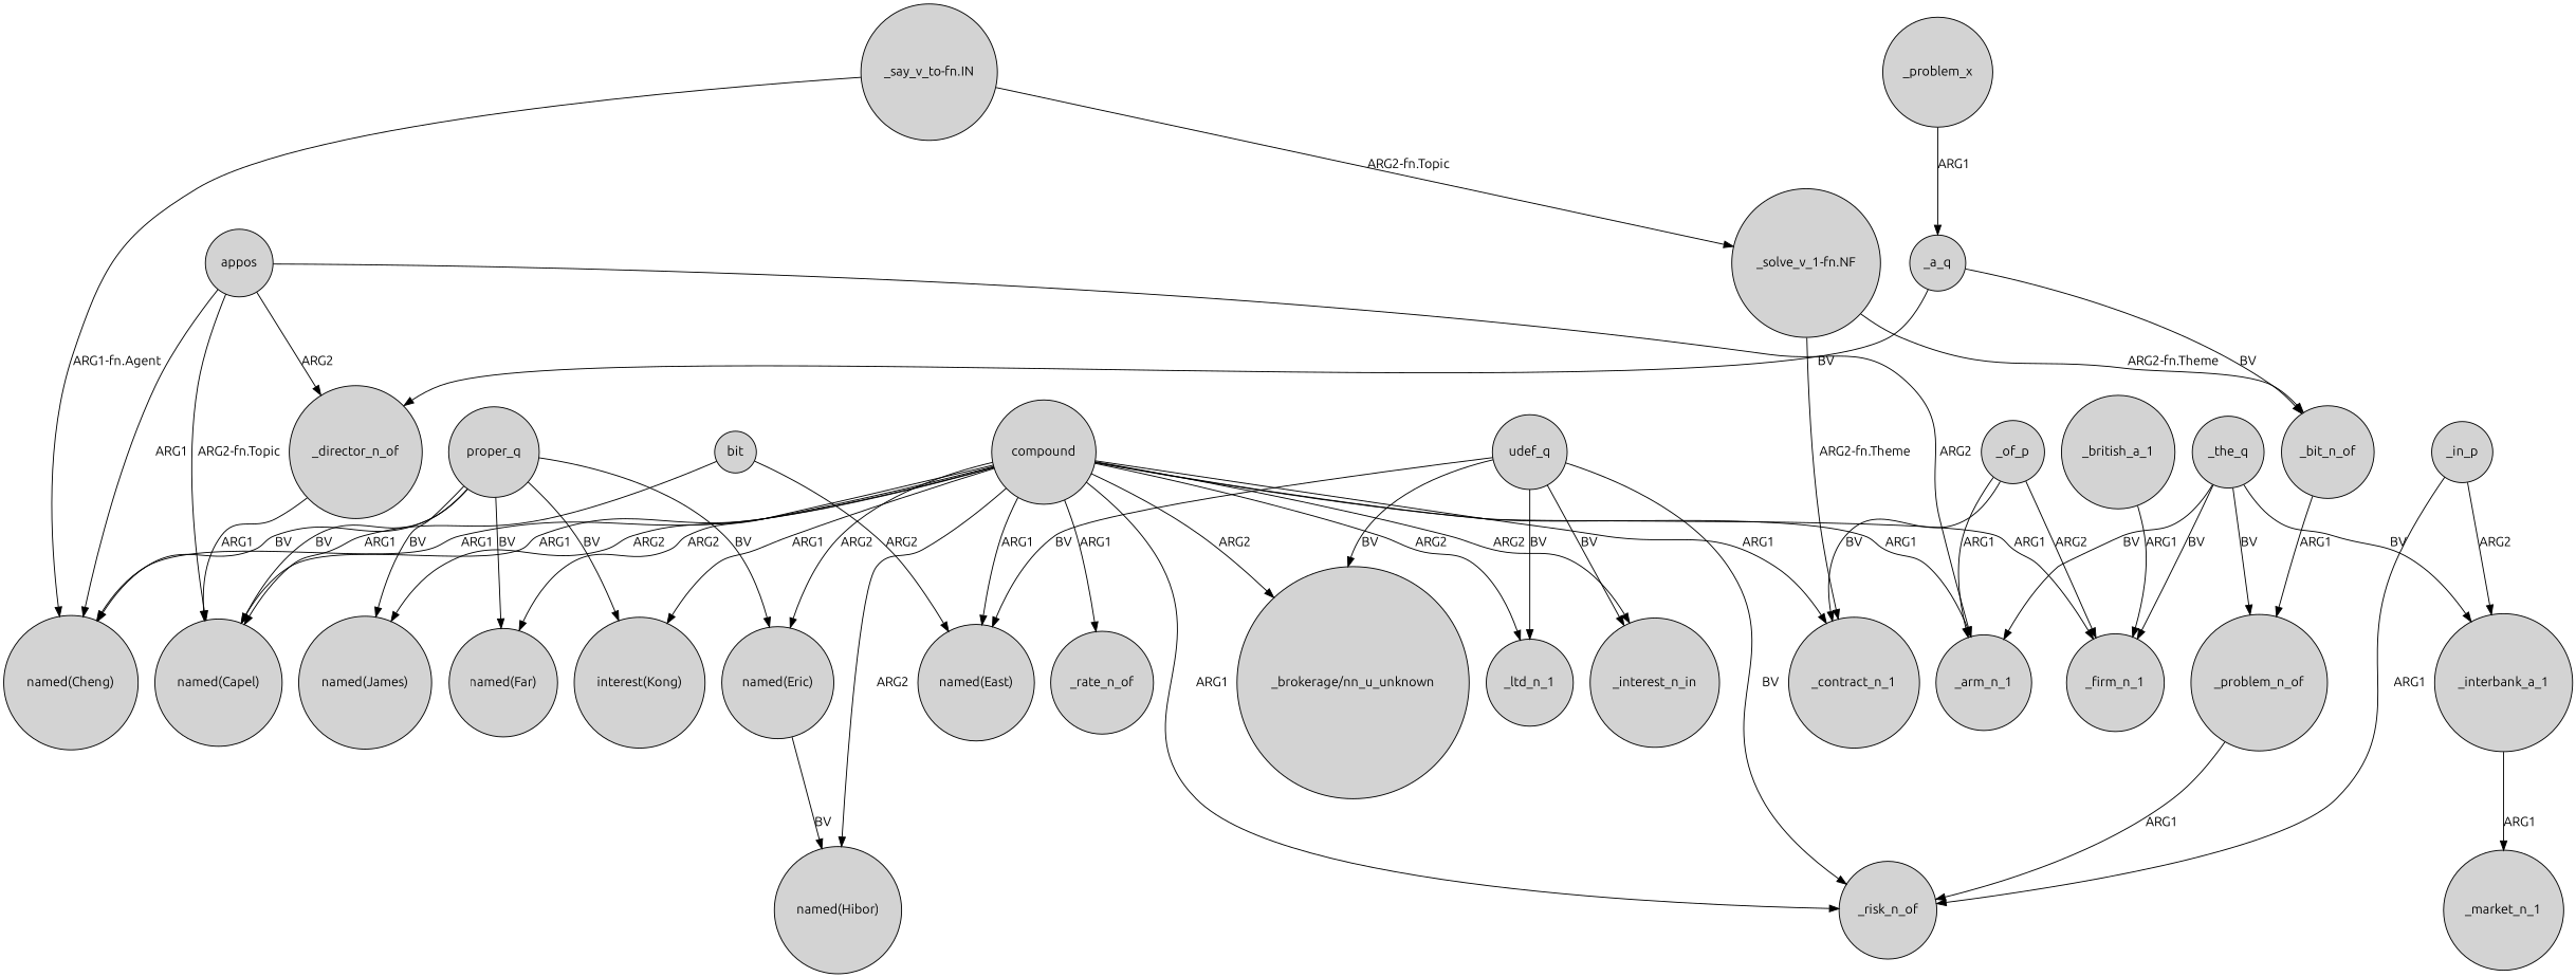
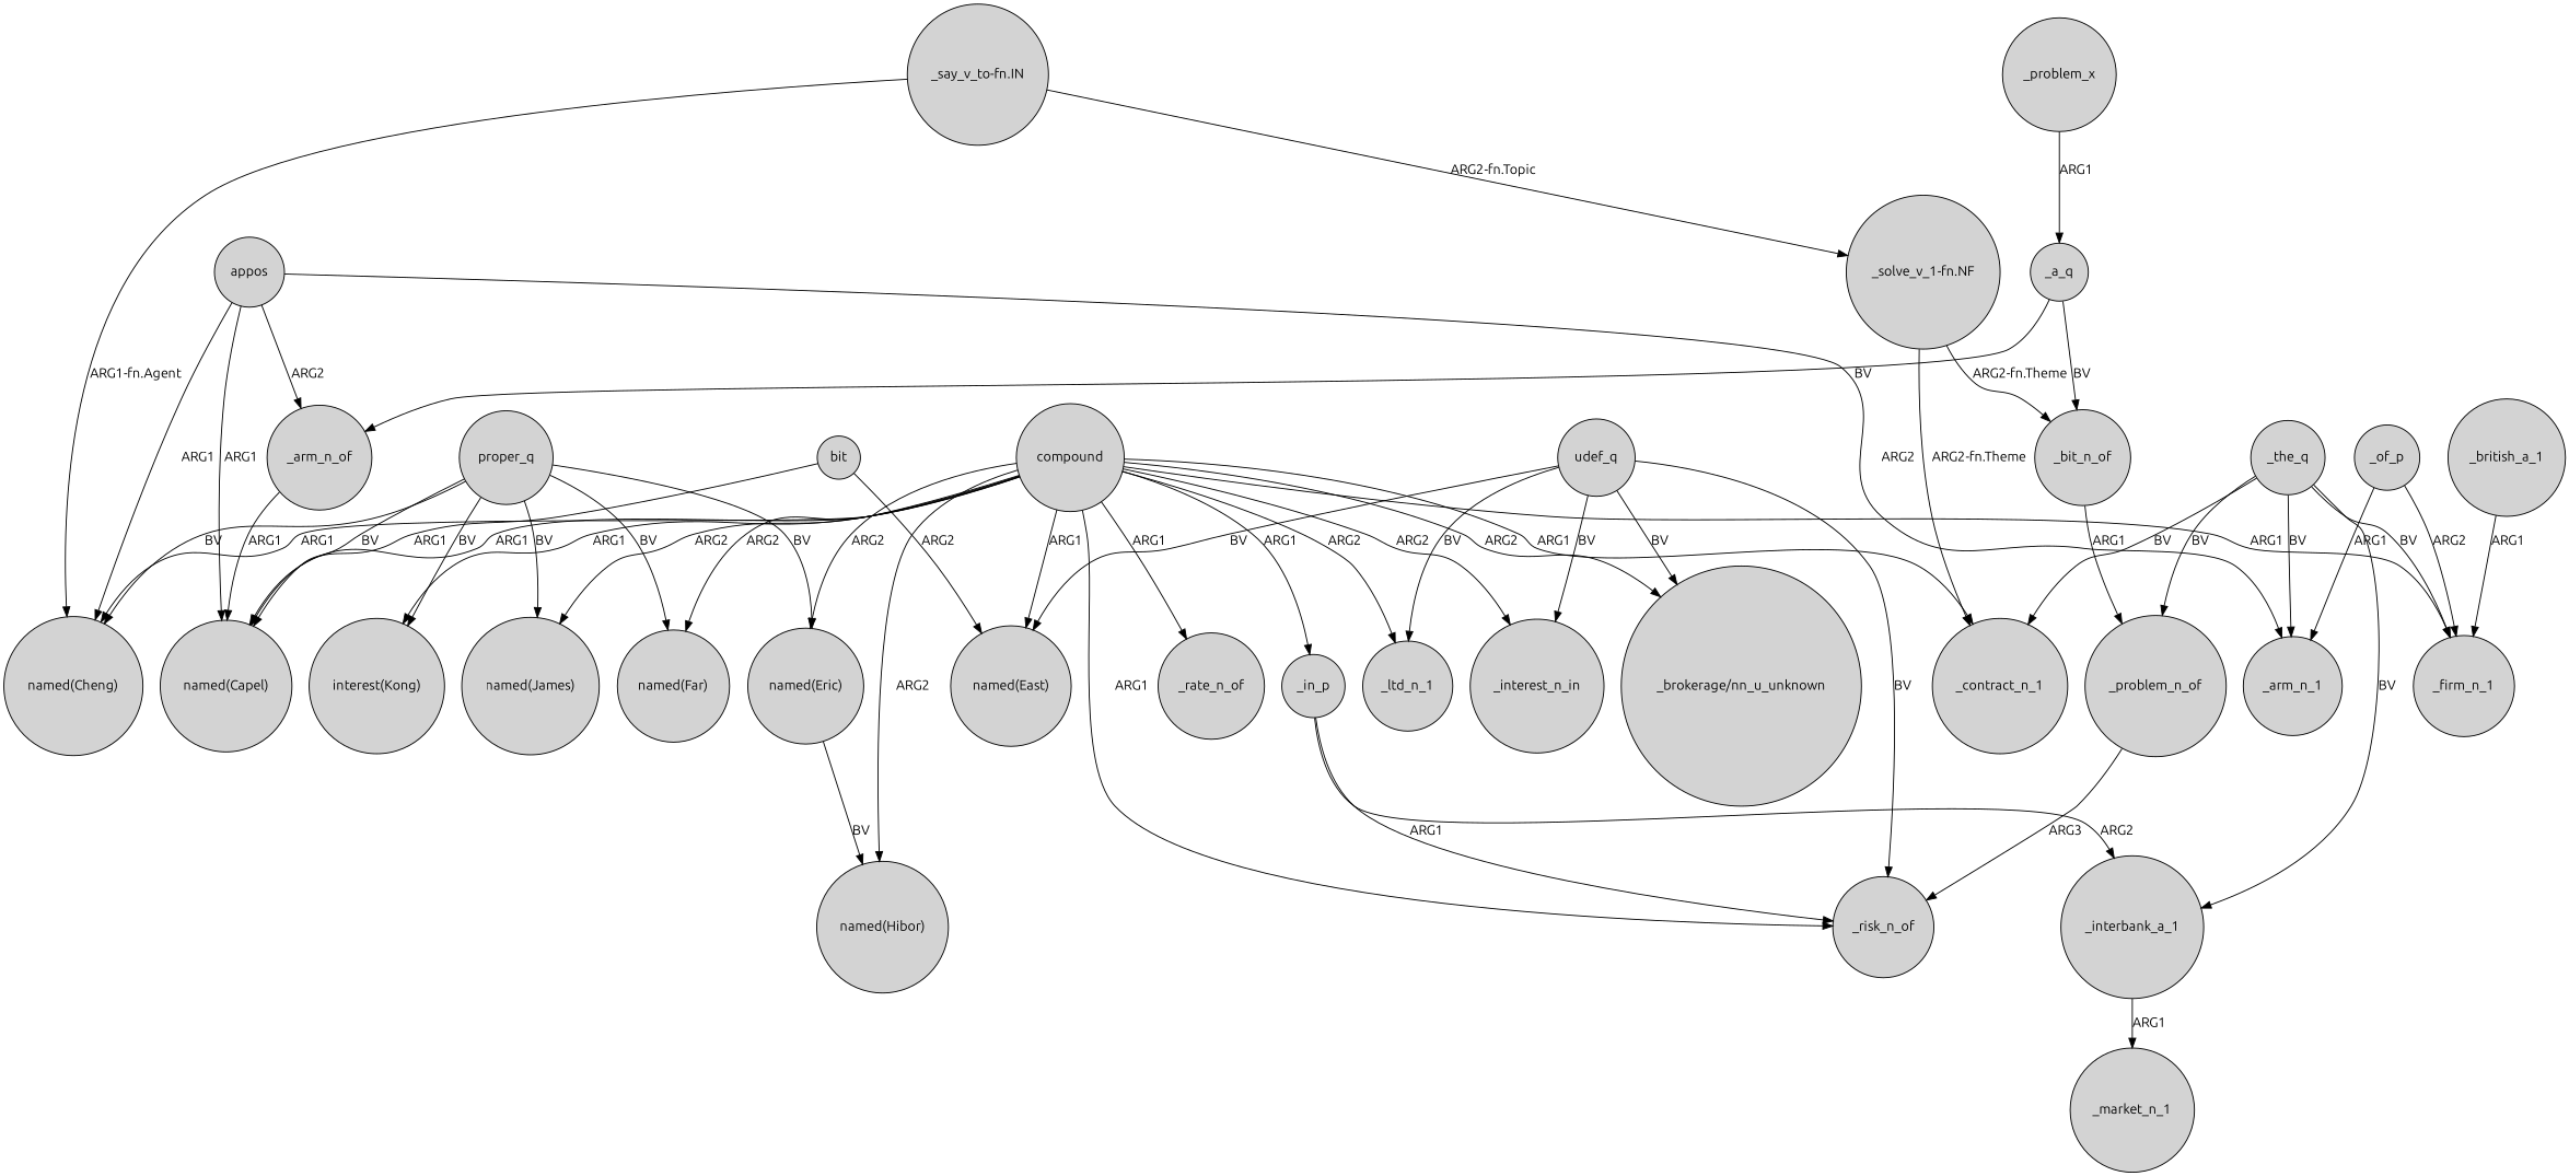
  digraph {
    fontname=Ubuntu
    node [fontname=Ubuntu shape=circle style=filled]
    edge [fontname=Ubuntu]
    proper_q
    "named(Eric)"
    "named(Cheng)"
    "named(Capel)"
    "named(James)"
    "named(Far)"
    n7 [label="interest(Kong)"]
    "named(Hibor)"
    udef_q
    _risk_n_of
    _interest_n_in
    "named(East)"
    "_brokerage/nn_u_unknown"
    _ltd_n_1
    appos
    _arm_n_1
-   _director_n_of
+   _director_n_of [label=_arm_n_of]
    _of_p
    _firm_n_1
    compound
    _rate_n_of
    _contract_n_1
    "_say_v_to-fn.IN"
    "_solve_v_1-fn.NF"
    _bit_n_of
    _problem_n_of
    n27 [label=bit]
    _the_q
    _interbank_a_1
    _a_q
    _british_a_1
    _in_p
    _market_n_1
    n34 [label=_problem_x]
    proper_q -> "named(Eric)" [label=BV]
    proper_q -> "named(Cheng)" [label=BV]
    proper_q -> "named(Capel)" [label=BV]
    proper_q -> "named(James)" [label=BV]
    proper_q -> "named(Far)" [label=BV]
    proper_q -> n7 [label=BV]
    "named(Eric)" -> "named(Hibor)" [label=BV]
    udef_q -> _risk_n_of [label=BV]
    udef_q -> _interest_n_in [label=BV]
    udef_q -> "named(East)" [label=BV]
    udef_q -> "_brokerage/nn_u_unknown" [label=BV]
    udef_q -> _ltd_n_1 [label=BV]
    appos -> "named(Cheng)" [label=ARG1]
-   appos -> "named(Capel)" [label="ARG2-fn.Topic"]
+   appos -> "named(Capel)" [label=ARG1]
    appos -> _arm_n_1 [label=ARG2]
    appos -> _director_n_of [label=ARG2]
    _director_n_of -> "named(Capel)" [label=ARG1]
    _of_p -> _arm_n_1 [label=ARG1]
    _of_p -> _firm_n_1 [label=ARG2]
    compound -> "named(Eric)" [label=ARG2]
    compound -> "named(Cheng)" [label=ARG1]
    compound -> "named(Capel)" [label=ARG1]
    compound -> "named(James)" [label=ARG2]
    compound -> "named(Far)" [label=ARG2]
    compound -> n7 [label=ARG1]
    compound -> "named(Hibor)" [label=ARG2]
    compound -> _risk_n_of [label=ARG1]
    compound -> _interest_n_in [label=ARG2]
    compound -> "named(East)" [label=ARG1]
    compound -> "_brokerage/nn_u_unknown" [label=ARG2]
    compound -> _ltd_n_1 [label=ARG2]
-   compound -> _arm_n_1 [label=ARG1]
+   compound -> _in_p [label=ARG1]
    compound -> _firm_n_1 [label=ARG1]
    compound -> _rate_n_of [label=ARG1]
    compound -> _contract_n_1 [label=ARG1]
    "_say_v_to-fn.IN" -> "named(Cheng)" [label="ARG1-fn.Agent"]
    "_say_v_to-fn.IN" -> "_solve_v_1-fn.NF" [label="ARG2-fn.Topic"]
    "_solve_v_1-fn.NF" -> _contract_n_1 [label="ARG2-fn.Theme"]
    "_solve_v_1-fn.NF" -> _bit_n_of [label="ARG2-fn.Theme"]
    _bit_n_of -> _problem_n_of [label=ARG1]
-   _problem_n_of -> _risk_n_of [label=ARG1]
+   _problem_n_of -> _risk_n_of [label=ARG3]
    n27 -> "named(Capel)" [label=ARG1]
    n27 -> "named(East)" [label=ARG2]
    _the_q -> _arm_n_1 [label=BV]
    _the_q -> _firm_n_1 [label=BV]
-   _of_p -> _contract_n_1 [label=BV]
+   _the_q -> _contract_n_1 [label=BV]
    _the_q -> _problem_n_of [label=BV]
    _the_q -> _interbank_a_1 [label=BV]
    _interbank_a_1 -> _market_n_1 [label=ARG1]
    _a_q -> _director_n_of [label=BV]
    _a_q -> _bit_n_of [label=BV]
    _british_a_1 -> _firm_n_1 [label=ARG1]
    _in_p -> _risk_n_of [label=ARG1]
    _in_p -> _interbank_a_1 [label=ARG2]
    n34 -> _a_q [label=ARG1]
  }
